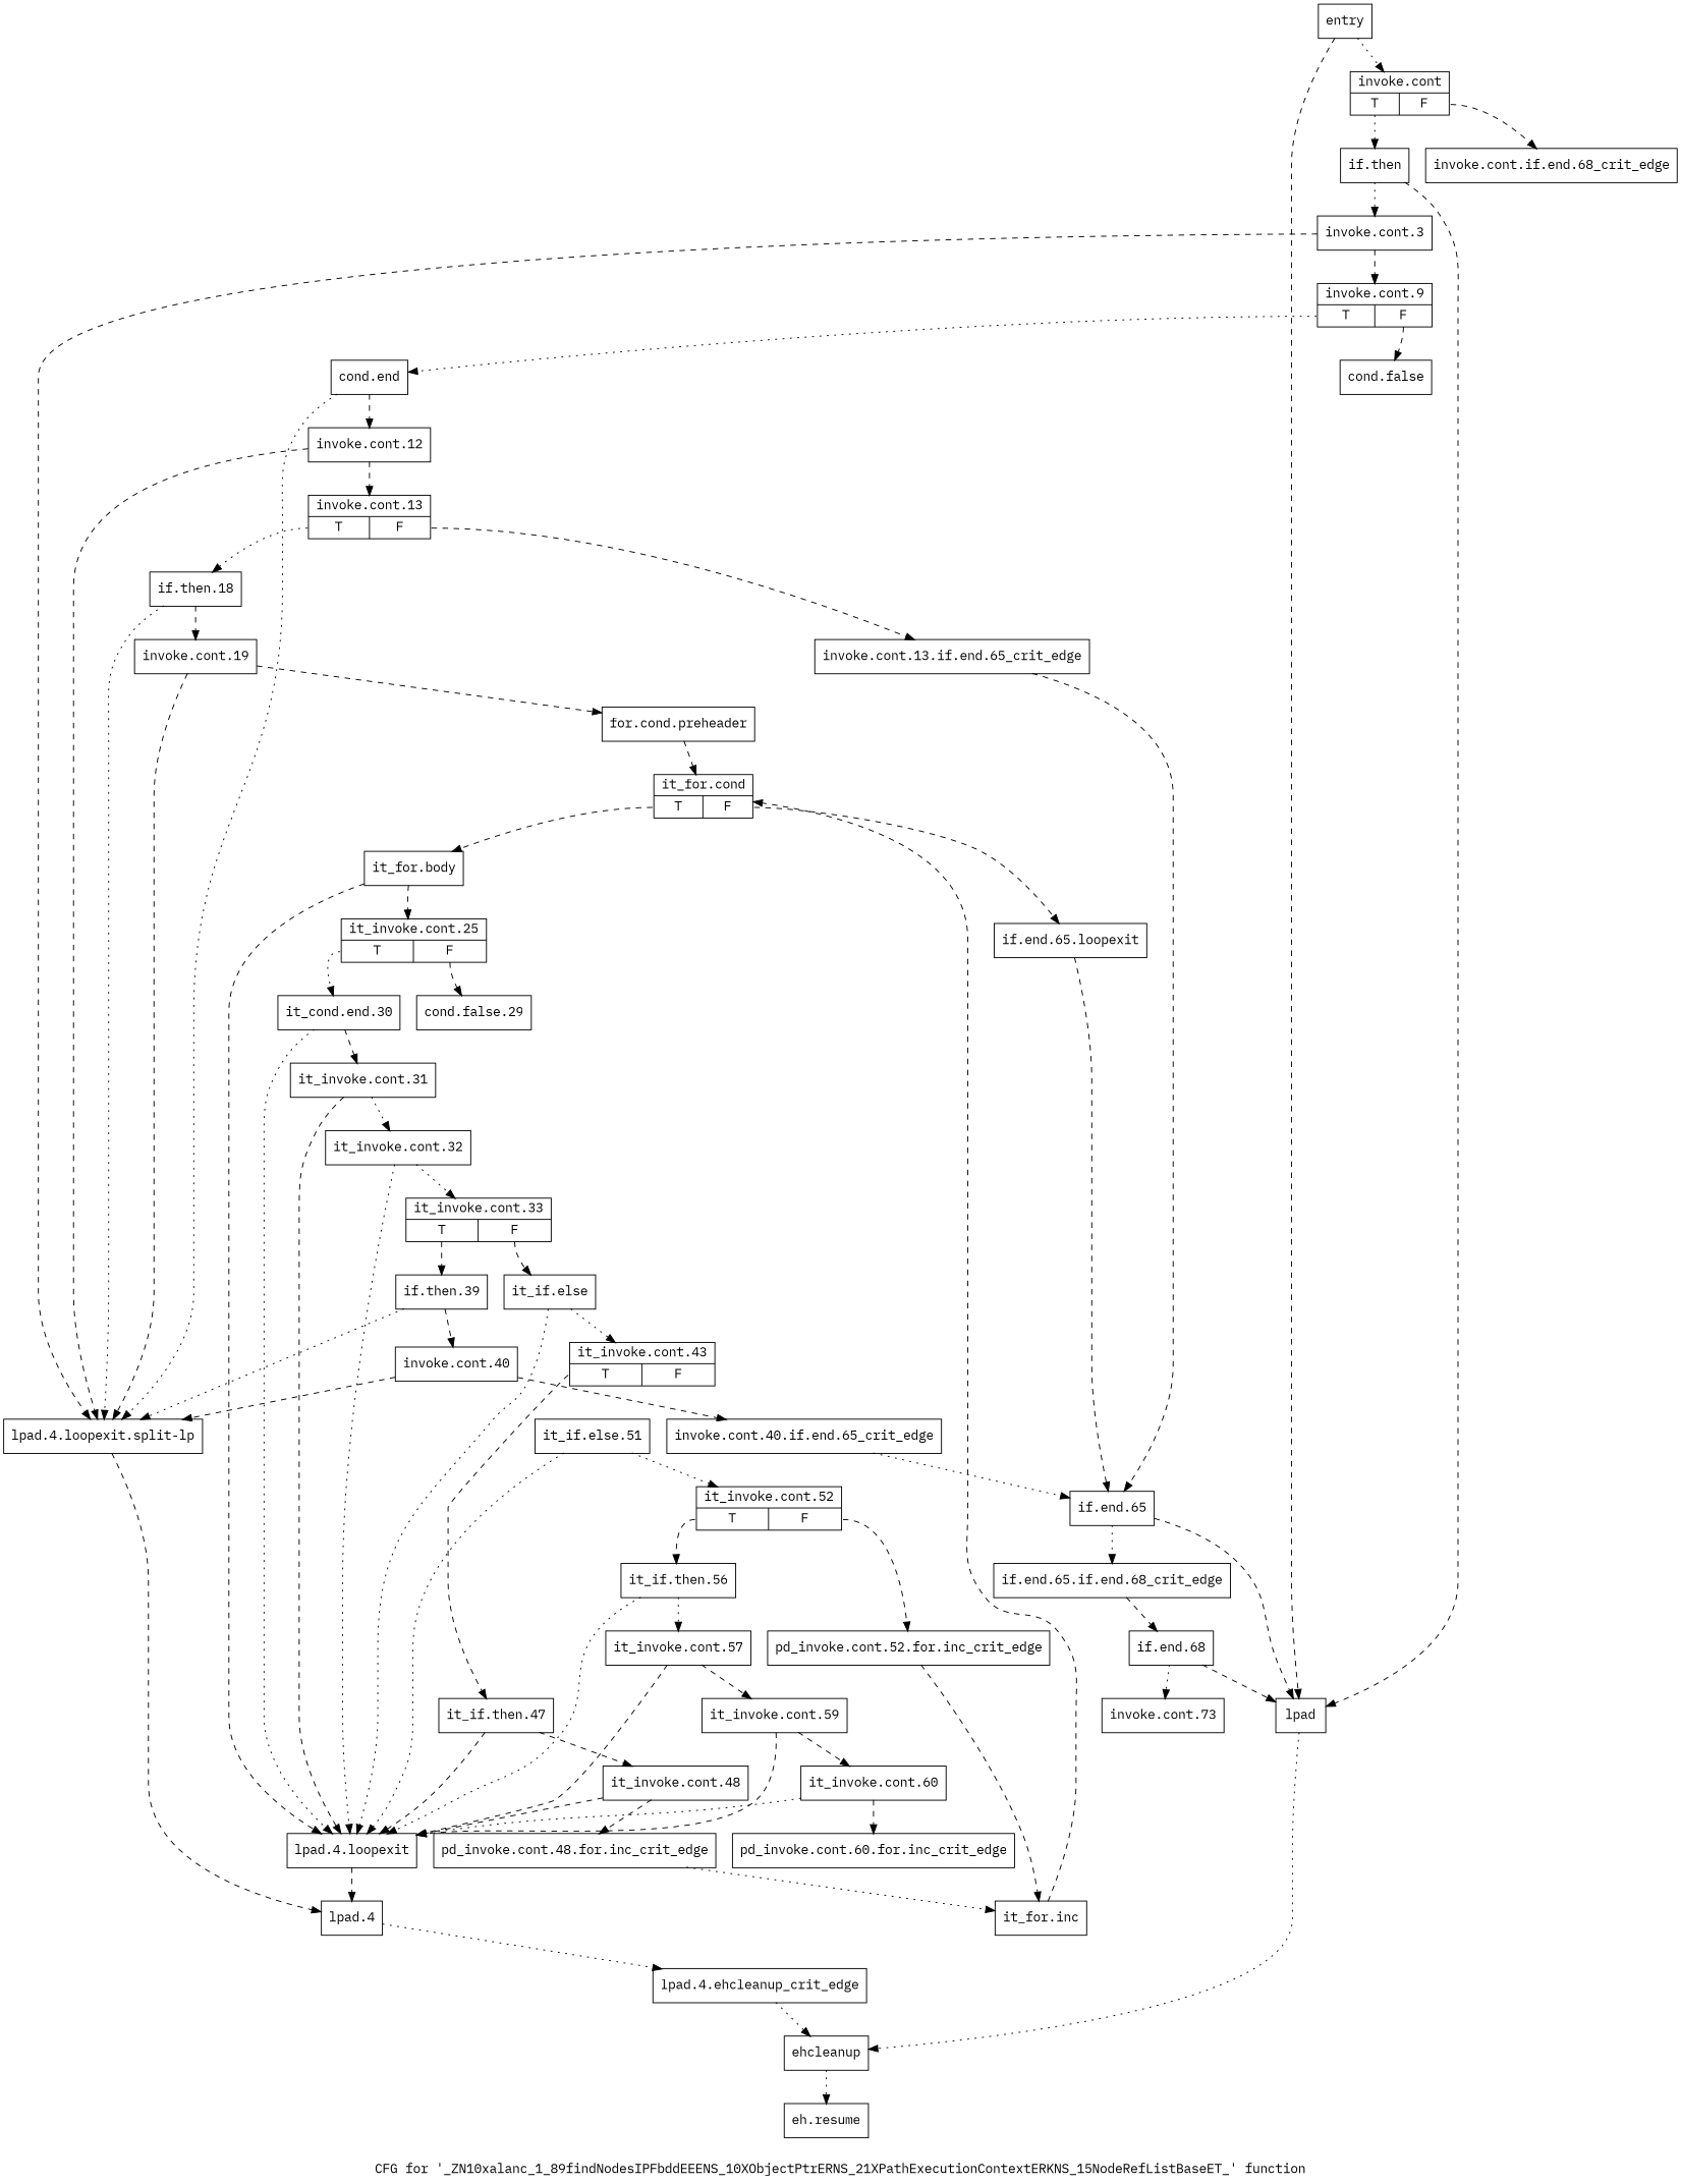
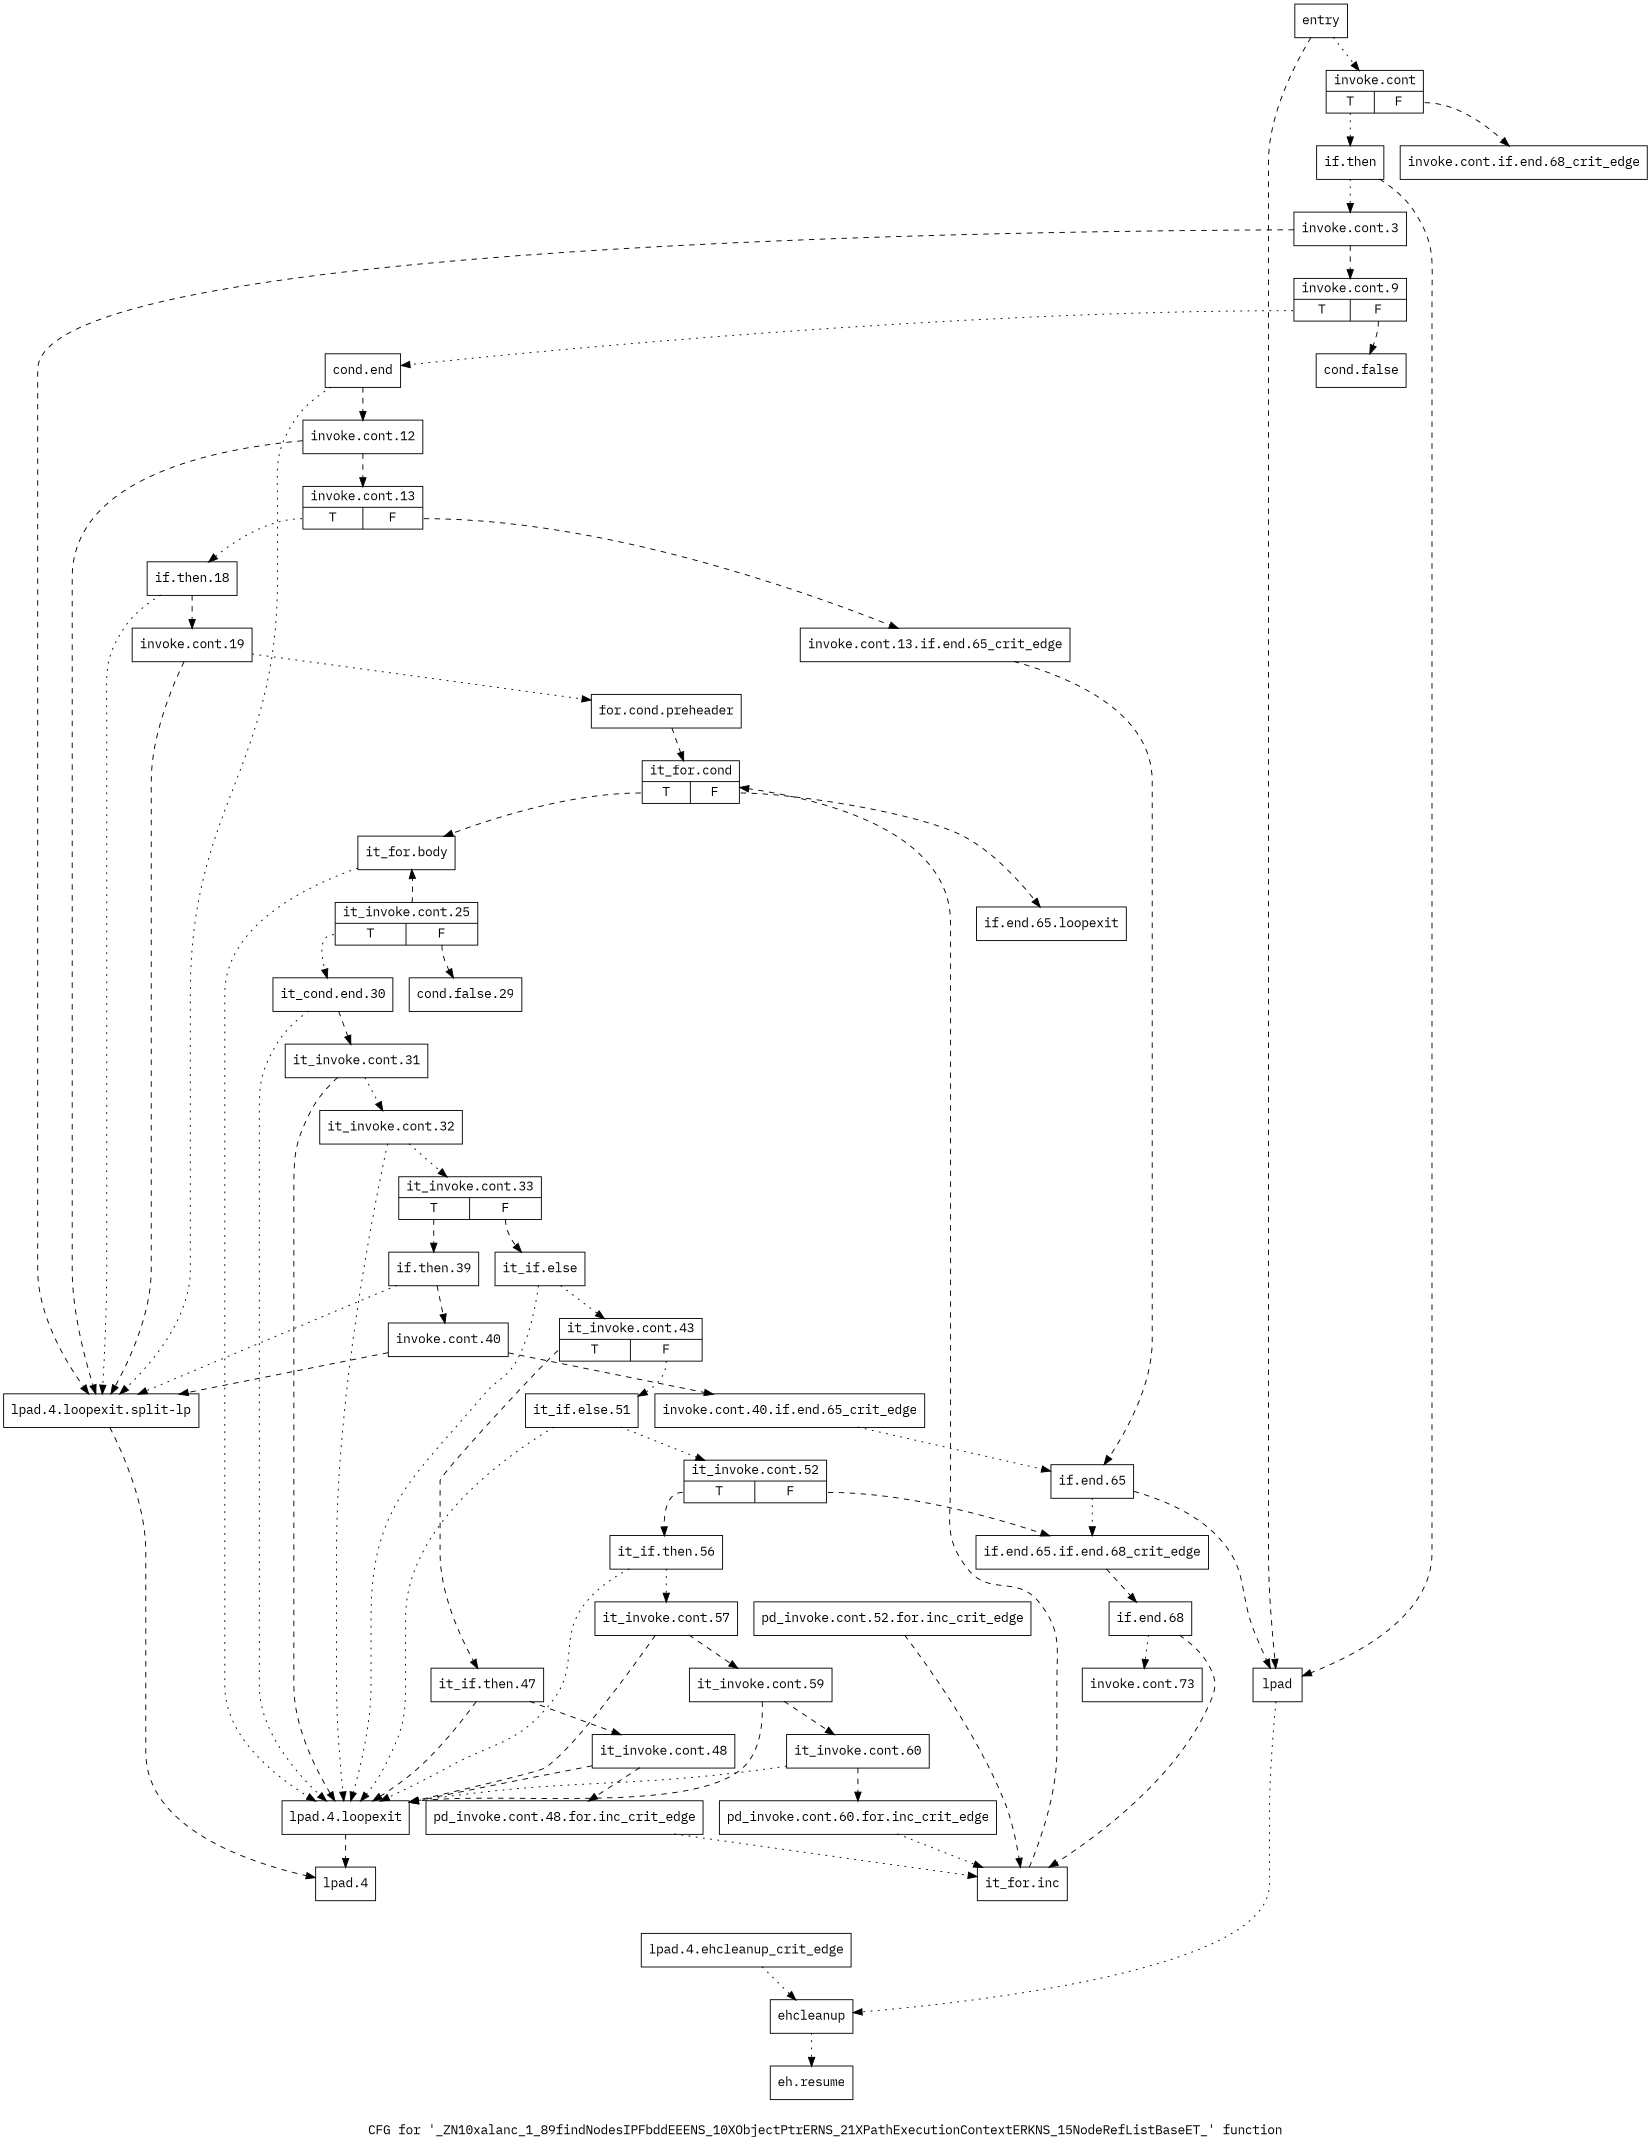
  digraph {
    fontname="IBM Plex Mono"
    label="CFG for '_ZN10xalanc_1_89findNodesIPFbddEEENS_10XObjectPtrERNS_21XPathExecutionContextERKNS_15NodeRefListBaseET_' function"
    node [fontname="IBM Plex Mono" shape=record]
    edge [fontname="IBM Plex Mono" style=dashed]
    n1 [label="{entry}"]
    n2 [label="{invoke.cont|{<s0>T|<s1>F}}"]
    n3 [label="{lpad}"]
    n4 [label="{if.then}"]
    n5 [label="{invoke.cont.if.end.68_crit_edge}"]
    n6 [label="{ehcleanup}"]
    n7 [label="{invoke.cont.3}"]
    n8 [label="{eh.resume}"]
    n9 [label="{invoke.cont.9|{<s0>T|<s1>F}}"]
    n10 [label="{lpad.4.loopexit.split-lp}"]
    n11 [label="{if.end.68}"]
    n12 [label="{invoke.cont.73}"]
    n13 [label="{cond.end}"]
    n14 [label="{cond.false}"]
    n15 [label="{lpad.4}"]
    n16 [label="{invoke.cont.12}"]
    n17 [label="{lpad.4.ehcleanup_crit_edge}"]
    n18 [label="{invoke.cont.13|{<s0>T|<s1>F}}"]
    n19 [label="{lpad.4.loopexit}"]
    n20 [label="{if.then.18}"]
    n21 [label="{invoke.cont.13.if.end.65_crit_edge}"]
    n22 [label="{invoke.cont.19}"]
    n23 [label="{if.end.65}"]
    n24 [label="{for.cond.preheader}"]
    n25 [label="{if.end.65.if.end.68_crit_edge}"]
    n26 [label="{it_for.cond|{<s0>T|<s1>F}}"]
    n27 [label="{it_for.body}"]
    n28 [label="{if.end.65.loopexit}"]
    n29 [label="{it_invoke.cont.25|{<s0>T|<s1>F}}"]
    n30 [label="{it_cond.end.30}"]
    n31 [label="{cond.false.29}"]
    n32 [label="{it_invoke.cont.31}"]
    n33 [label="{it_invoke.cont.32}"]
    n34 [label="{it_invoke.cont.33|{<s0>T|<s1>F}}"]
    n35 [label="{if.then.39}"]
    n36 [label="{it_if.else}"]
    n37 [label="{invoke.cont.40}"]
    n38 [label="{it_invoke.cont.43|{<s0>T|<s1>F}}"]
    n39 [label="{invoke.cont.40.if.end.65_crit_edge}"]
    n40 [label="{it_if.then.47}"]
    n41 [label="{it_if.else.51}"]
    n42 [label="{it_invoke.cont.48}"]
    n43 [label="{it_invoke.cont.52|{<s0>T|<s1>F}}"]
    n44 [label="{pd_invoke.cont.48.for.inc_crit_edge}"]
    n45 [label="{it_if.then.56}"]
    n46 [label="{pd_invoke.cont.52.for.inc_crit_edge}"]
    n47 [label="{it_for.inc}"]
    n48 [label="{it_invoke.cont.57}"]
    n49 [label="{it_invoke.cont.59}"]
    n50 [label="{it_invoke.cont.60}"]
    n51 [label="{pd_invoke.cont.60.for.inc_crit_edge}"]
    n1 -> n2 [style=dotted]
    n1 -> n3
    n2 -> n4 [style=dotted tailport=s0]
    n2 -> n5 [tailport=s1]
    n3 -> n6 [style=dotted]
    n4 -> n3
    n4 -> n7 [style=dotted]
    n6 -> n8 [style=dotted]
    n7 -> n9
    n7 -> n10
    n9 -> n13 [style=dotted tailport=s0]
    n9 -> n14 [tailport=s1]
    n10 -> n15
-   n11 -> n3
+   n11 -> n47
    n11 -> n12 [style=dotted]
    n13 -> n10 [style=dotted]
    n13 -> n16
-   n15 -> n17 [style=dotted]
    n16 -> n10
    n16 -> n18
    n17 -> n6 [style=dotted]
    n18 -> n20 [style=dotted tailport=s0]
    n18 -> n21 [tailport=s1]
    n19 -> n15
    n20 -> n10 [style=dotted]
    n20 -> n22
    n21 -> n23
    n22 -> n10
-   n22 -> n24
+   n22 -> n24 [style=dotted]
    n23 -> n3
    n23 -> n25 [style=dotted]
    n24 -> n26
    n25 -> n11
    n26 -> n27 [tailport=s0]
    n26 -> n28 [tailport=s1]
-   n27 -> n19
-   n27 -> n29
-   n28 -> n23
+   n27 -> n19 [style=dotted]
+   n29 -> n27
    n29 -> n30 [style=dotted tailport=s0]
    n29 -> n31 [tailport=s1]
    n30 -> n19 [style=dotted]
    n30 -> n32
    n32 -> n19
    n32 -> n33 [style=dotted]
    n33 -> n19 [style=dotted]
    n33 -> n34 [style=dotted]
    n34 -> n35 [tailport=s0]
    n34 -> n36 [tailport=s1]
    n35 -> n10 [style=dotted]
    n35 -> n37
    n36 -> n19 [style=dotted]
    n36 -> n38 [style=dotted]
    n37 -> n10
    n37 -> n39
    n38 -> n40 [tailport=s0]
+   n38 -> n41 [style=dotted tailport=s1]
    n39 -> n23 [style=dotted]
    n40 -> n19
    n40 -> n42
    n41 -> n19 [style=dotted]
    n41 -> n43 [style=dotted]
    n42 -> n19
    n42 -> n44
    n43 -> n45 [tailport=s0]
-   n43 -> n46 [tailport=s1]
+   n43 -> n25 [tailport=s1]
    n44 -> n47 [style=dotted]
    n45 -> n19 [style=dotted]
    n45 -> n48 [style=dotted]
    n46 -> n47
    n47 -> n26
    n48 -> n19
    n48 -> n49
    n49 -> n19
    n49 -> n50
    n50 -> n19 [style=dotted]
    n50 -> n51
+   n51 -> n47 [style=dotted]
  }
